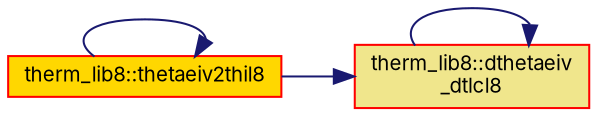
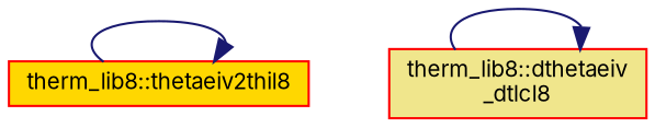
  digraph {
    rankdir=RL
    fontname=Inter
    node [color=red fontname=Inter fontsize=10 shape=record style=filled]
    edge [color=midnightblue dir=back fontname=Inter fontsize=10 labelfontname=Helvetica labelfontsize=10 style=solid]
    n1 [fillcolor=khaki fontcolor=black height=0.2 label="therm_lib8::dthetaeiv\l_dtlcl8" width=0.4]
    n2 [fillcolor=gold height=0.2 label="therm_lib8::thetaeiv2thil8" width=0.4]
    n1 -> n1
-   n1 -> n2
    n2 -> n2
  }
